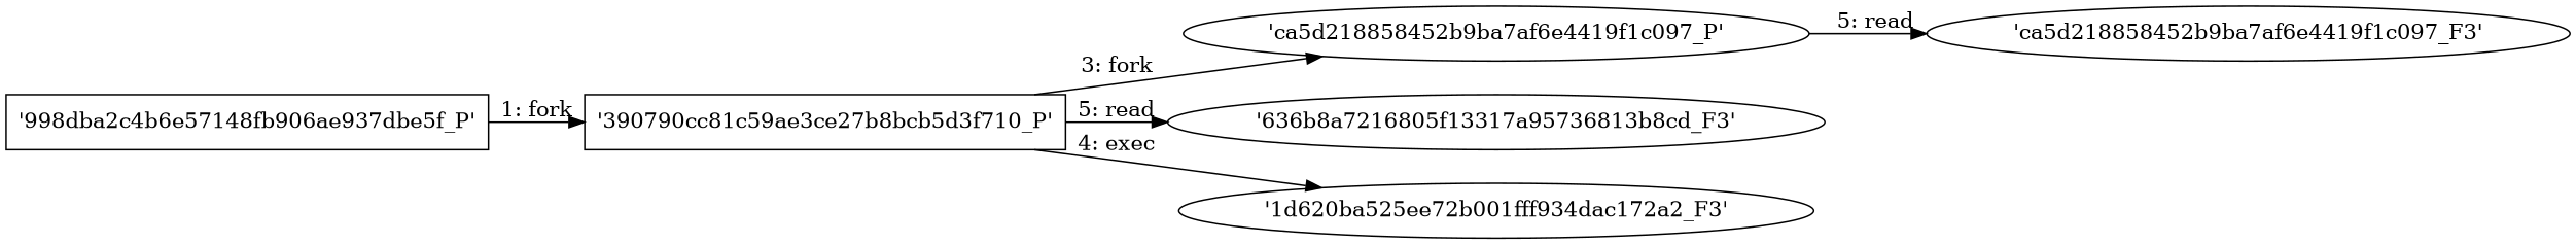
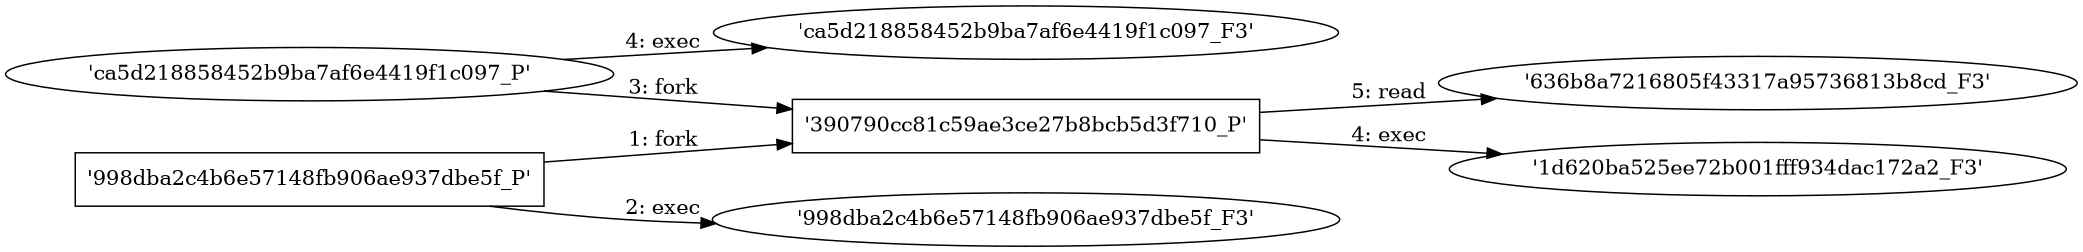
  digraph {
    engine=neato
    fixedsize=false
    fontsize=10
    nodesep=0.3
    rankdir=LR
    ranksep=0
    splines=true
    node [node_type=Process shape=ellipse]
    "'390790cc81c59ae3ce27b8bcb5d3f710_P'" [shape=box]
    "'ca5d218858452b9ba7af6e4419f1c097_P'"
-   "'636b8a7216805f43317a95736813b8cd_F3'" [node_type=file label="'636b8a7216805f13317a95736813b8cd_F3'"]
+   "'636b8a7216805f43317a95736813b8cd_F3'" [node_type=file]
    "'1d620ba525ee72b001fff934dac172a2_F3'" [node_type=file]
    "'998dba2c4b6e57148fb906ae937dbe5f_P'" [shape=box]
+   "'998dba2c4b6e57148fb906ae937dbe5f_F3'" [node_type=File]
    "'ca5d218858452b9ba7af6e4419f1c097_F3'" [node_type=File]
-   "'390790cc81c59ae3ce27b8bcb5d3f710_P'" -> "'ca5d218858452b9ba7af6e4419f1c097_P'" [label="3: fork"]
+   "'ca5d218858452b9ba7af6e4419f1c097_P'" -> "'390790cc81c59ae3ce27b8bcb5d3f710_P'" [label="3: fork"]
    "'390790cc81c59ae3ce27b8bcb5d3f710_P'" -> "'636b8a7216805f43317a95736813b8cd_F3'" [label="5: read"]
    "'390790cc81c59ae3ce27b8bcb5d3f710_P'" -> "'1d620ba525ee72b001fff934dac172a2_F3'" [label="4: exec"]
-   "'ca5d218858452b9ba7af6e4419f1c097_P'" -> "'ca5d218858452b9ba7af6e4419f1c097_F3'" [label="5: read"]
+   "'ca5d218858452b9ba7af6e4419f1c097_P'" -> "'ca5d218858452b9ba7af6e4419f1c097_F3'" [label="4: exec"]
    "'998dba2c4b6e57148fb906ae937dbe5f_P'" -> "'390790cc81c59ae3ce27b8bcb5d3f710_P'" [label="1: fork"]
+   "'998dba2c4b6e57148fb906ae937dbe5f_P'" -> "'998dba2c4b6e57148fb906ae937dbe5f_F3'" [label="2: exec"]
  }
